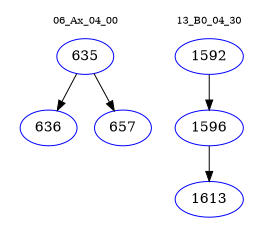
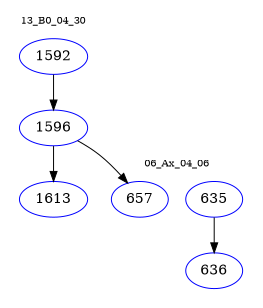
  digraph {
    node [color=blue]
    edge [color=black]
    n1 [label=635]
    n2 [label=636]
    n3 [label=657]
    n4 [label=1592]
    n5 [label=1596]
    n6 [label=1613]
    subgraph cluster_1 {
      color=white
      fontsize=10
-     label="06_Ax_04_00"
+     label="06_Ax_04_06"
      n1
      n2
      n3
    }
    subgraph cluster_2 {
      color=white
      fontsize=10
      label="13_B0_04_30"
      n4
      n5
      n6
    }
    n1 -> n2
-   n1 -> n3
+   n5 -> n3
    n4 -> n5
    n5 -> n6
  }
